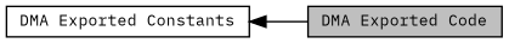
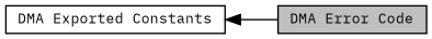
  digraph {
    rankdir=LR
    fontname="IBM Plex Mono"
    node [color=black fontname="IBM Plex Mono" fontsize=10 shape=box style=filled]
-   n1 [fillcolor=grey75 fontcolor=black height=0.2 label="DMA Exported Code" width=0.4]
+   n1 [fillcolor=grey75 fontcolor=black height=0.2 label="DMA Error Code" width=0.4]
    n2 [fillcolor=white height=0.2 label="DMA Exported Constants" width=0.4]
    n2 -> n1 [dir=back fontname="IBM Plex Mono" fontsize=10 labelfontname=Helvetica labelfontsize=10 shape=plaintext style=solid]
  }
